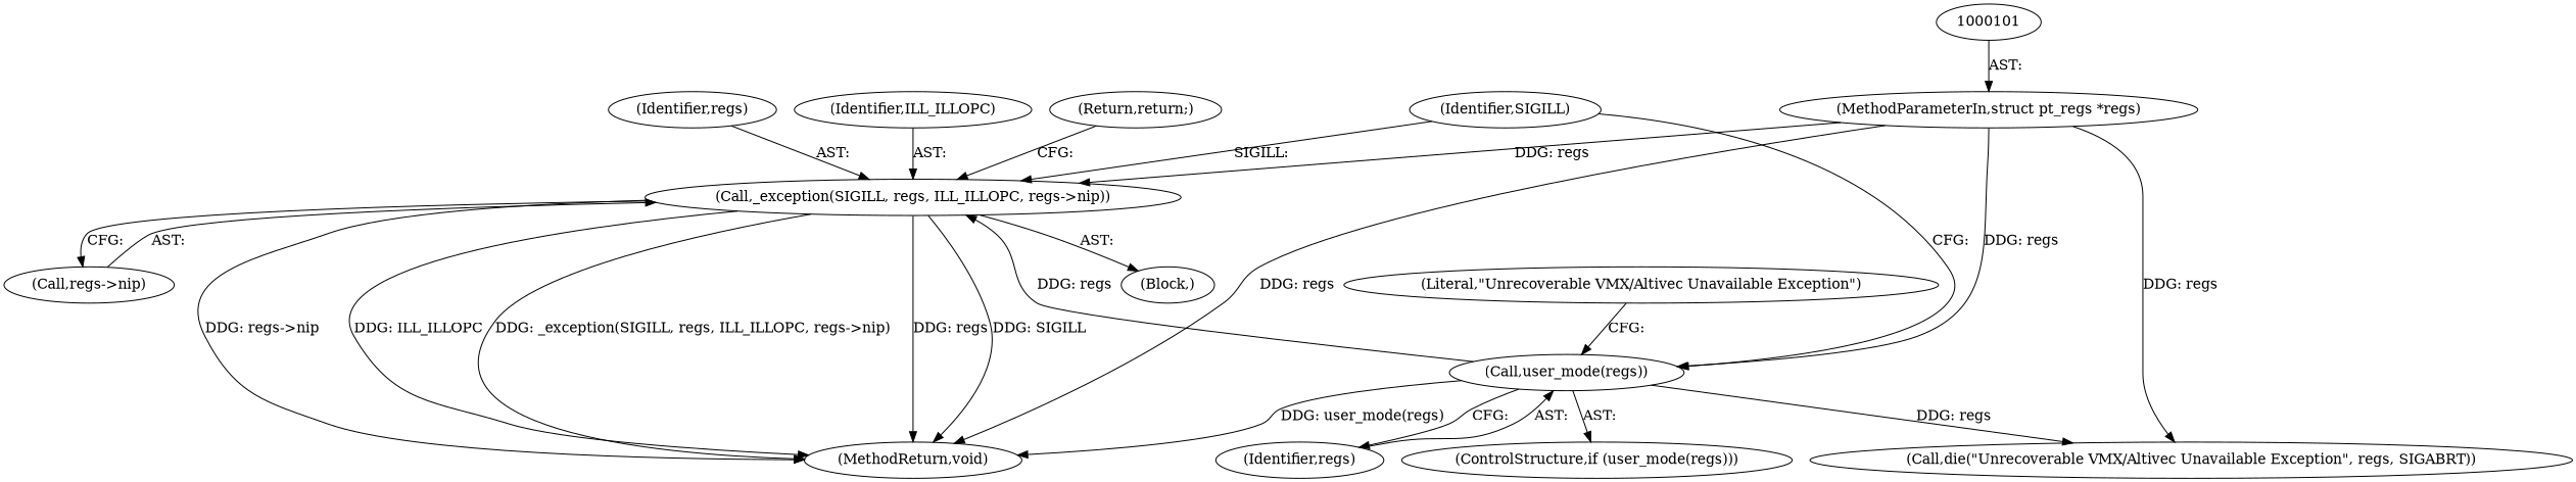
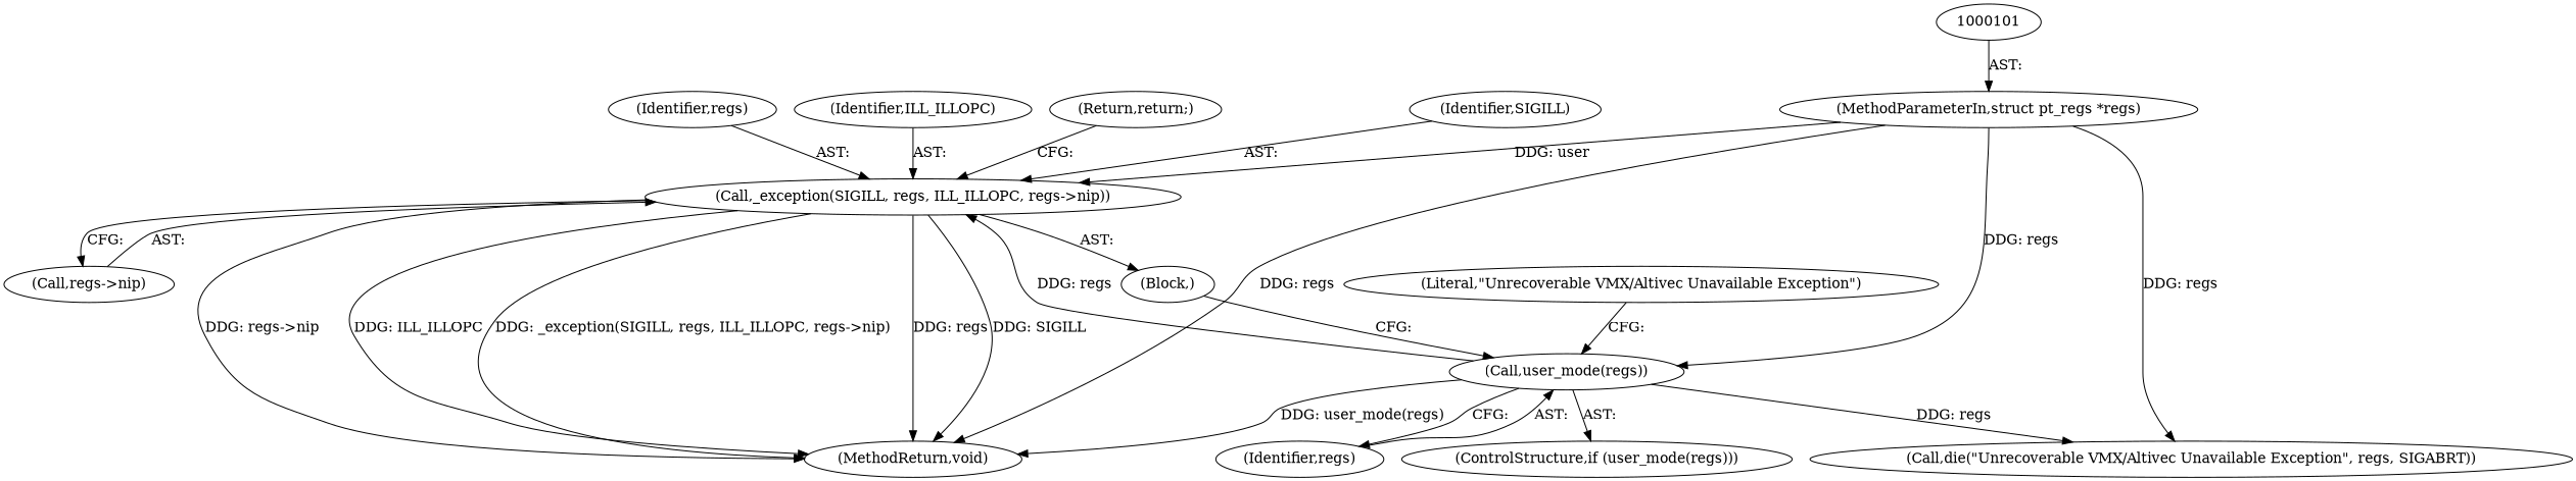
  digraph {
    n1 [label="(Call,_exception(SIGILL, regs, ILL_ILLOPC, regs->nip))"]
    n2 [label="(Block,)"]
    n3 [label="(MethodReturn,void)"]
    n4 [label="(Call,regs->nip)"]
    n5 [label="(Call,user_mode(regs))"]
    n6 [label="(ControlStructure,if (user_mode(regs)))"]
    n7 [label="(Identifier,regs)"]
    n8 [label="(Call,die(\"Unrecoverable VMX/Altivec Unavailable Exception\", regs, SIGABRT))"]
    n9 [label="(MethodParameterIn,struct pt_regs *regs)"]
    1000101
    n11 [label="(Identifier,regs)"]
    n12 [label="(Identifier,SIGILL)"]
    n13 [label="(Identifier,ILL_ILLOPC)"]
    n14 [label="(Return,return;)"]
    n15 [label="(Literal,\"Unrecoverable VMX/Altivec Unavailable Exception\")"]
    n1 -> n2 [label="AST: "]
    n1 -> n3 [label="DDG: _exception(SIGILL, regs, ILL_ILLOPC, regs->nip)"]
    n1 -> n3 [label="DDG: regs"]
    n1 -> n3 [label="DDG: SIGILL"]
    n1 -> n3 [label="DDG: regs->nip"]
    n1 -> n3 [label="DDG: ILL_ILLOPC"]
    n1 -> n4 [label="CFG: "]
    n4 -> n1 [label="AST: "]
    n5 -> n1 [label="DDG: regs"]
    n5 -> n3 [label="DDG: user_mode(regs)"]
    n5 -> n6 [label="AST: "]
    n5 -> n7 [label="CFG: "]
    n5 -> n8 [label="DDG: regs"]
    n7 -> n5 [label="AST: "]
-   n9 -> n1 [label="DDG: regs"]
+   n9 -> n1 [label="DDG: user"]
    n9 -> n3 [label="DDG: regs"]
    n9 -> n5 [label="DDG: regs"]
    n9 -> n8 [label="DDG: regs"]
    1000101 -> n9 [label="AST: "]
    n11 -> n1 [label="AST: "]
-   n12 -> n1 [label="SIGILL: "]
-   n12 -> n5 [label="CFG: "]
+   n12 -> n1 [label="AST: "]
+   n2 -> n5 [label="CFG: "]
    n13 -> n1 [label="AST: "]
    n14 -> n1 [label="CFG: "]
    n15 -> n5 [label="CFG: "]
  }
